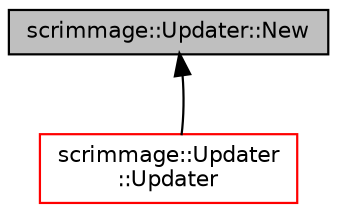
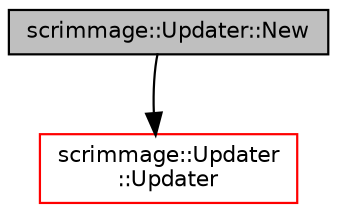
  digraph {
    rankdir=TB
    node [fontname=Helvetica fontsize=10 shape=record style=filled]
    n1 [color=black fillcolor=grey75 fontcolor=black height=0.2 label="scrimmage::Updater::New" width=0.4]
    n2 [color=red fillcolor=white height=0.2 label="scrimmage::Updater\l::Updater" width=0.4]
-   n2 -> n1 [color=black fontname=Helvetica fontsize=10 labelfontname=Helvetica labelfontsize=10 style=solid]
+   n1 -> n2 [color=black fontname=Helvetica fontsize=10 labelfontname=Helvetica labelfontsize=10 style=solid]
  }
